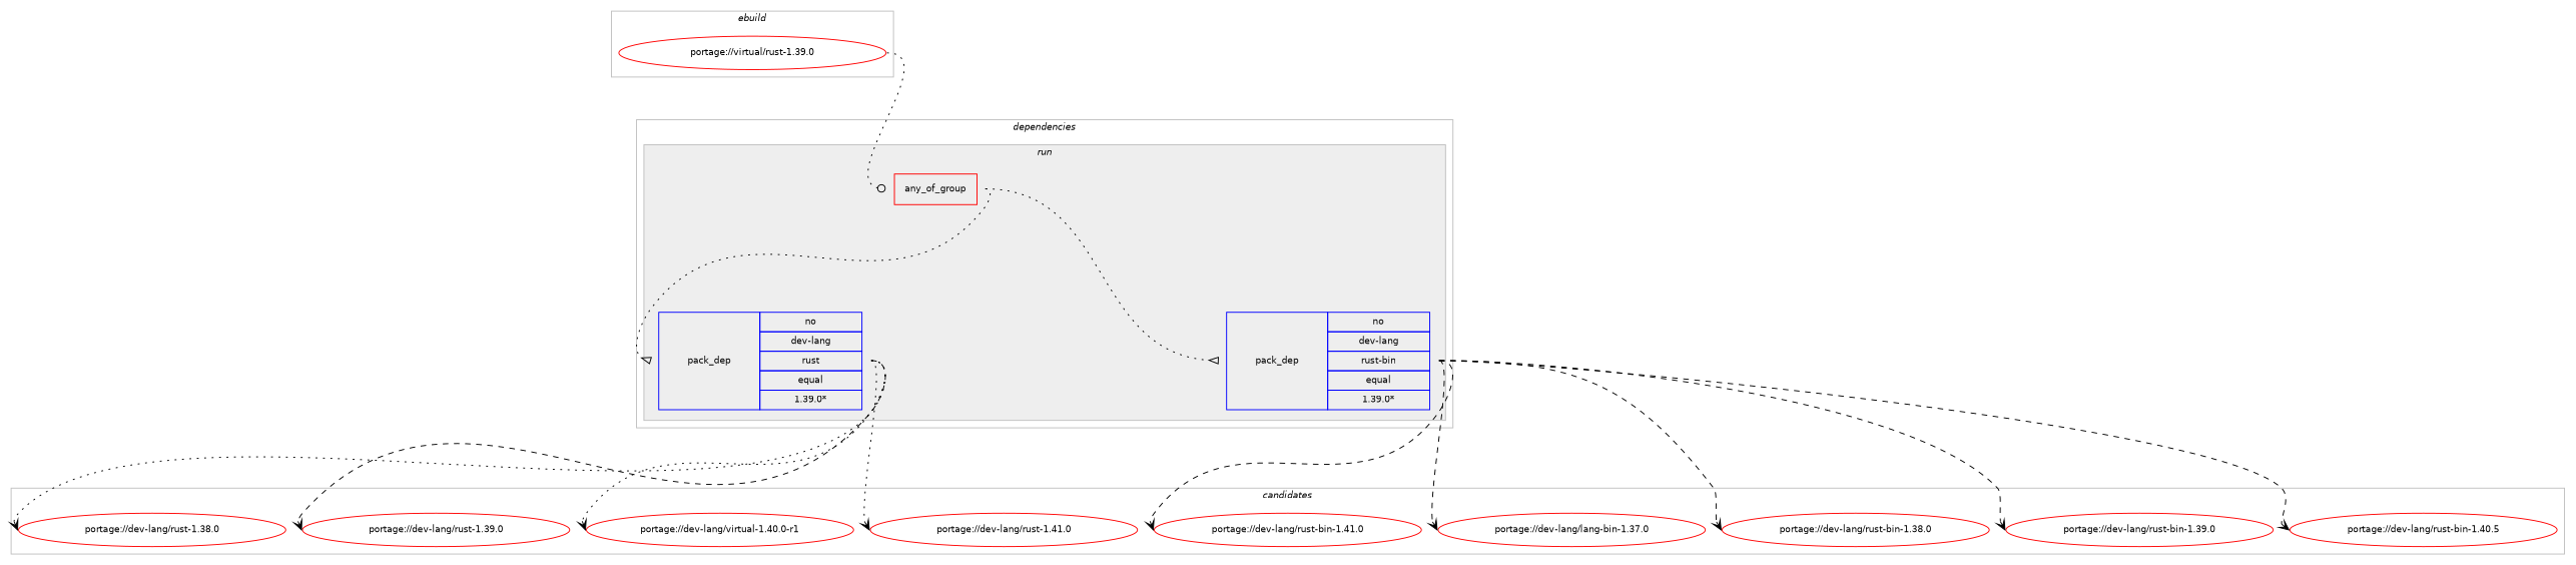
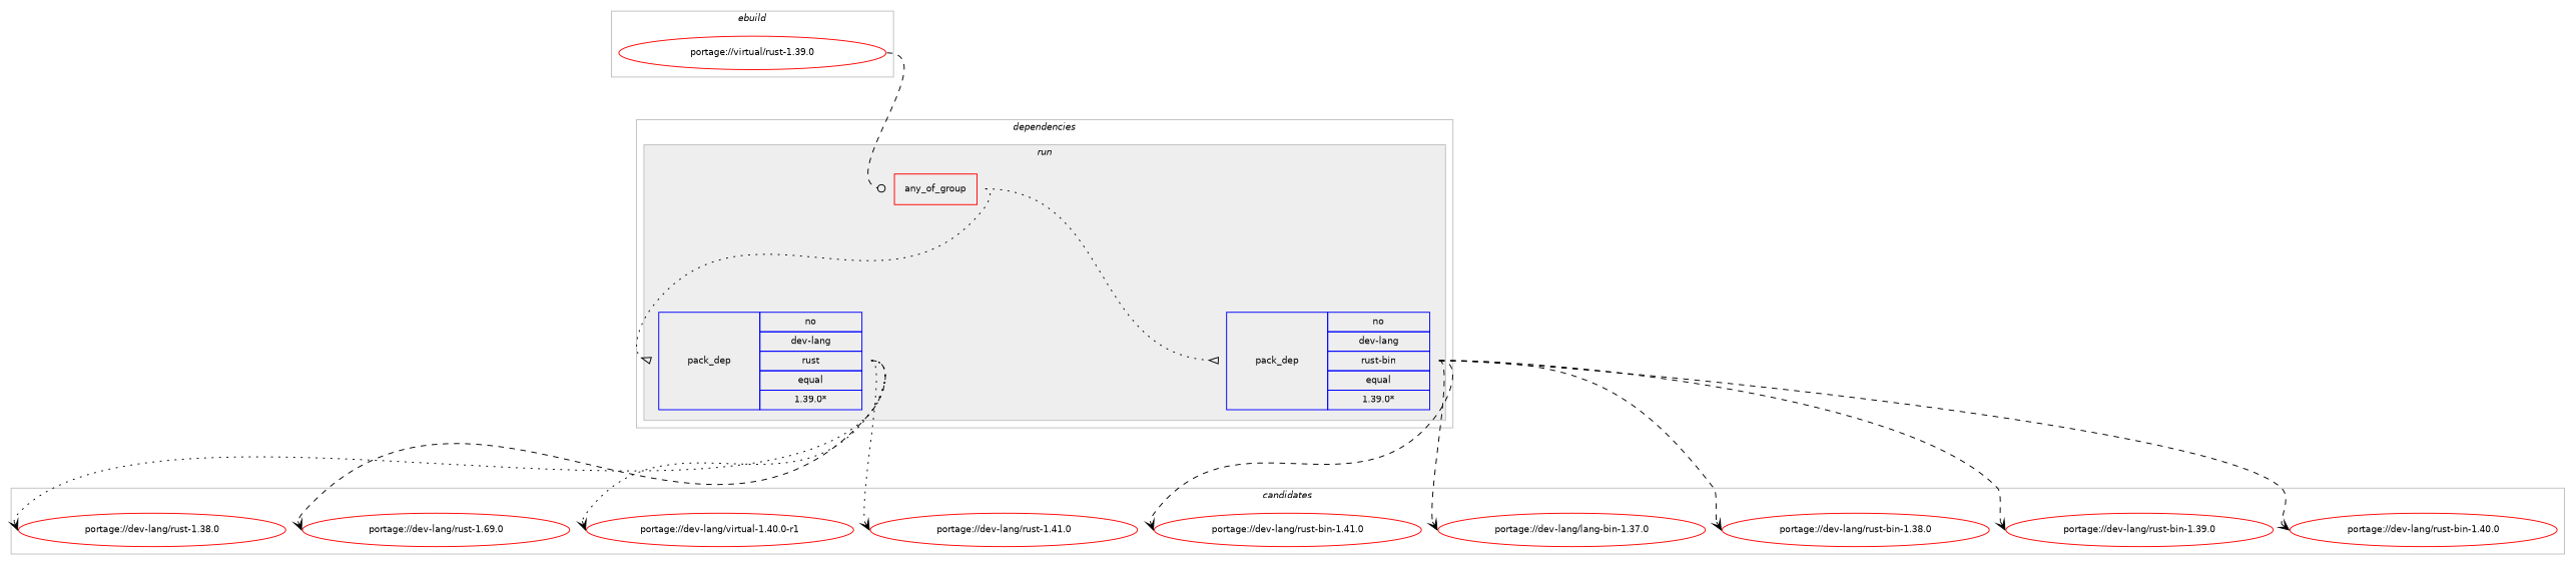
  digraph {
    compound=true
    concentrate=true
    fontname=Helvetica
    fontsize=10
    newrank=true
    rankdir=TB
    ranksep=1.5
    node [color=red fontname=Helvetica fontsize=10]
    edge [arrowhead=vee headport=w style=dashed tailport=e weight=100]
    n1 [label="portage://virtual/rust-1.39.0" width=4]
    n2 [color=blue label=<<TABLE BORDER="0" CELLBORDER="1" CELLSPACING="0" CELLPADDING="4" WIDTH="220"><TR><TD ROWSPAN="6" CELLPADDING="30">pack_dep</TD></TR><TR><TD WIDTH="110">no</TD></TR><TR><TD>dev-lang</TD></TR><TR><TD>rust</TD></TR><TR><TD>equal</TD></TR><TR><TD>1.39.0*</TD></TR></TABLE>> shape=none]
    n3 [color=blue label=<<TABLE BORDER="0" CELLBORDER="1" CELLSPACING="0" CELLPADDING="4" WIDTH="220"><TR><TD ROWSPAN="6" CELLPADDING="30">pack_dep</TD></TR><TR><TD WIDTH="110">no</TD></TR><TR><TD>dev-lang</TD></TR><TR><TD>rust-bin</TD></TR><TR><TD>equal</TD></TR><TR><TD>1.39.0*</TD></TR></TABLE>> shape=none]
    n4 [label=<<TABLE BORDER="0" CELLBORDER="1" CELLSPACING="0" CELLPADDING="4"><TR><TD CELLPADDING="10">any_of_group</TD></TR></TABLE>> shape=none]
    n5 [label="portage://dev-lang/rust-1.41.0" width=4]
    n6 [label="portage://dev-lang/virtual-1.40.0-r1" width=4]
-   n7 [label="portage://dev-lang/rust-1.39.0" width=4]
+   n7 [label="portage://dev-lang/rust-1.69.0" width=4]
    n8 [label="portage://dev-lang/rust-1.38.0" width=4]
    n9 [label="portage://dev-lang/rust-bin-1.41.0" width=4]
-   n10 [label="portage://dev-lang/rust-bin-1.40.5" width=4]
+   n10 [label="portage://dev-lang/rust-bin-1.40.0" width=4]
    n11 [label="portage://dev-lang/rust-bin-1.39.0" width=4]
    n12 [label="portage://dev-lang/rust-bin-1.38.0" width=4]
    n13 [label="portage://dev-lang/lang-bin-1.37.0" width=4]
    subgraph cluster_1 {
      color=gray
      label=<<i>ebuild</i>>
      rank=same
      n1
    }
    subgraph cluster_2 {
      color=gray
      label=<<i>dependencies</i>>
      subgraph cluster_3 {
        color=gray
        fillcolor="#eeeeee"
        label=<<i>compile</i>>
        style=filled
      }
      subgraph cluster_4 {
        color=gray
        fillcolor="#eeeeee"
        label=<<i>compile and run</i>>
        style=filled
      }
      subgraph cluster_5 {
        color=gray
        fillcolor="#eeeeee"
        label=<<i>run</i>>
        style=filled
        subgraph sub_6 {
          color=gray
          fillcolor="#eeeeee"
          label=<<i>run</i>>
          style=filled
          n4
          subgraph sub_7 {
            color=gray
            fillcolor="#eeeeee"
            label=<<i>run</i>>
            style=filled
            n2
          }
          subgraph sub_8 {
            color=gray
            fillcolor="#eeeeee"
            label=<<i>run</i>>
            style=filled
            n3
          }
        }
      }
    }
    subgraph cluster_9 {
      color=gray
      label=<<i>candidates</i>>
      rank=same
      subgraph sub_10 {
        color=black
        label=<<i>candidates</i>>
        nodesep=1
        rank=same
        n5
        n6
        n7
        n8
      }
      subgraph sub_11 {
        color=black
        label=<<i>candidates</i>>
        nodesep=1
        rank=same
        n9
        n10
        n11
        n12
        n13
      }
    }
-   n1 -> n4 [arrowhead=odot style=dotted weight=20]
+   n1 -> n4 [arrowhead=odot weight=20]
    n2 -> n5 [style=dotted]
    n2 -> n6 [style=dotted]
    n2 -> n7
    n2 -> n8 [style=dotted]
    n3 -> n9
    n3 -> n10
    n3 -> n11
    n3 -> n12
    n3 -> n13
    n4 -> n2 [arrowhead=oinv style=dotted weight=20]
    n4 -> n3 [arrowhead=oinv style=dotted weight=20]
  }
